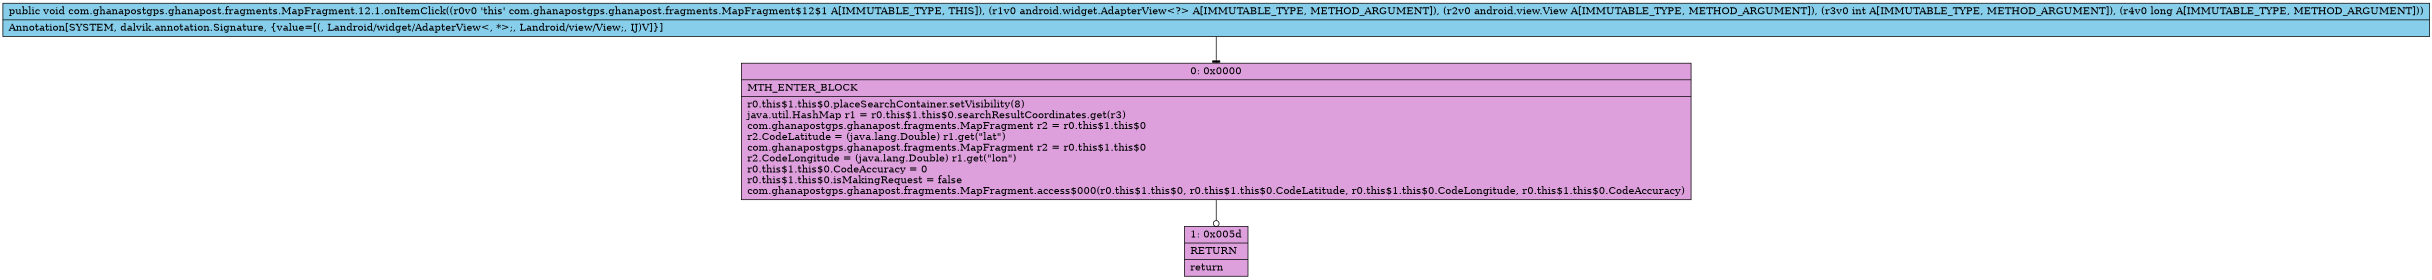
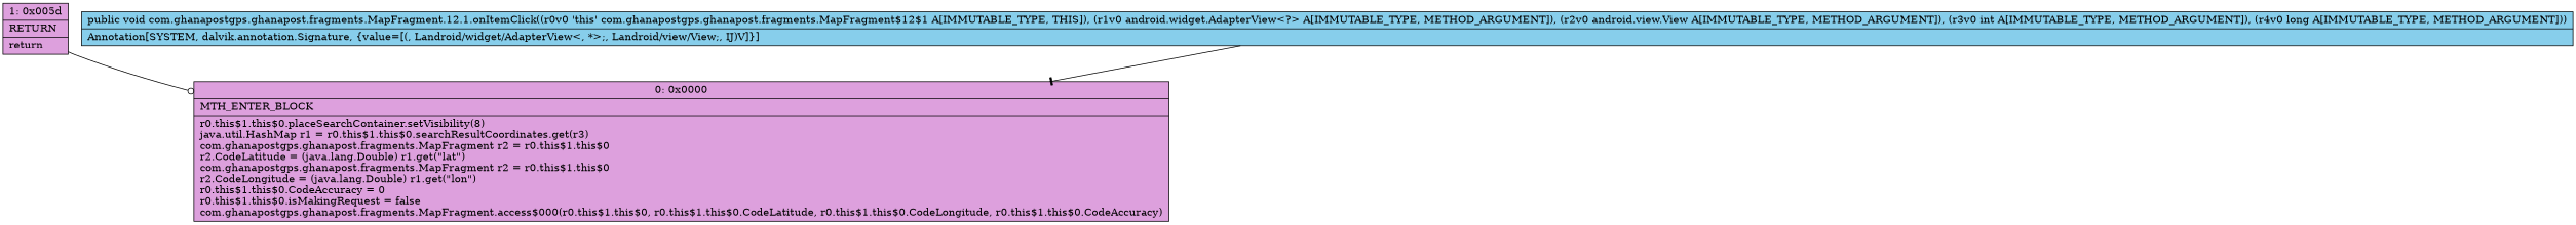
  digraph {
    node [shape=record style=filled fillcolor=plum]
    edge [style=solid]
    n1 [label="{0\:\ 0x0000|MTH_ENTER_BLOCK\l|r0.this$1.this$0.placeSearchContainer.setVisibility(8)\ljava.util.HashMap r1 = r0.this$1.this$0.searchResultCoordinates.get(r3)\lcom.ghanapostgps.ghanapost.fragments.MapFragment r2 = r0.this$1.this$0\lr2.CodeLatitude = (java.lang.Double) r1.get(\"lat\")\lcom.ghanapostgps.ghanapost.fragments.MapFragment r2 = r0.this$1.this$0\lr2.CodeLongitude = (java.lang.Double) r1.get(\"lon\")\lr0.this$1.this$0.CodeAccuracy = 0\lr0.this$1.this$0.isMakingRequest = false\lcom.ghanapostgps.ghanapost.fragments.MapFragment.access$000(r0.this$1.this$0, r0.this$1.this$0.CodeLatitude, r0.this$1.this$0.CodeLongitude, r0.this$1.this$0.CodeAccuracy)\l}"]
    n2 [label="{1\:\ 0x005d|RETURN\l|return\l}"]
    n3 [label="{public void com.ghanapostgps.ghanapost.fragments.MapFragment.12.1.onItemClick((r0v0 'this' com.ghanapostgps.ghanapost.fragments.MapFragment$12$1 A[IMMUTABLE_TYPE, THIS]), (r1v0 android.widget.AdapterView\<?\> A[IMMUTABLE_TYPE, METHOD_ARGUMENT]), (r2v0 android.view.View A[IMMUTABLE_TYPE, METHOD_ARGUMENT]), (r3v0 int A[IMMUTABLE_TYPE, METHOD_ARGUMENT]), (r4v0 long A[IMMUTABLE_TYPE, METHOD_ARGUMENT]))  | Annotation[SYSTEM, dalvik.annotation.Signature, \{value=[(, Landroid\/widget\/AdapterView\<, *\>;, Landroid\/view\/View;, IJ)V]\}]\l}" fillcolor=skyblue]
-   n1 -> n2 [arrowhead=odot]
+   n2 -> n1 [arrowhead=odot]
    n3 -> n1 [arrowhead=tee]
  }
